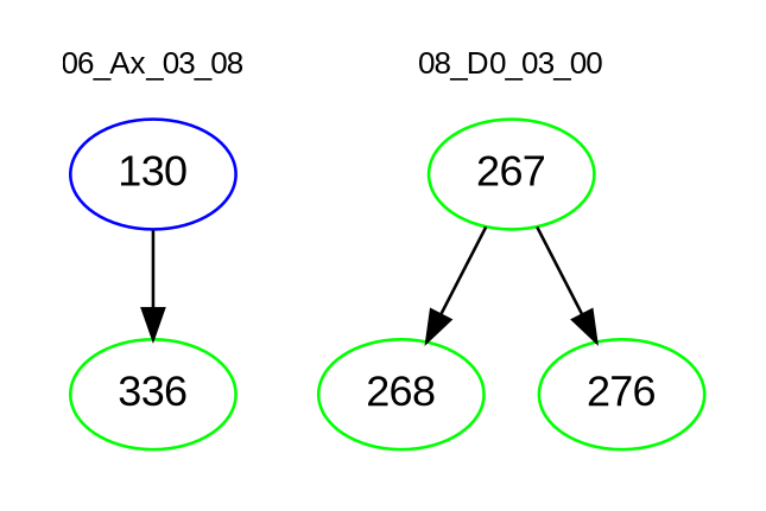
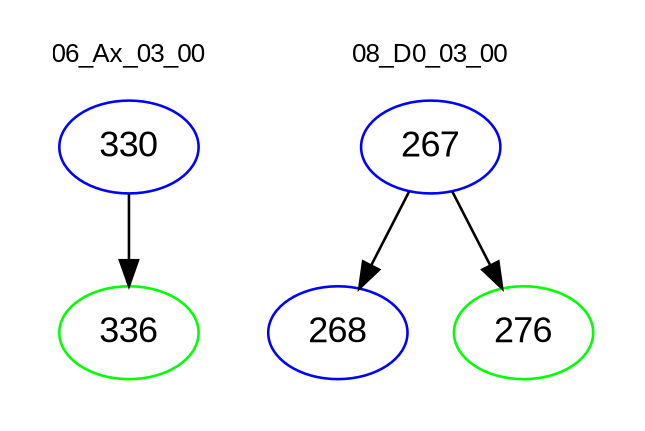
  digraph {
    fontname="Liberation Sans"
    node [color=blue fontname="Liberation Sans"]
    edge [color=black fontname="Liberation Sans"]
-   n1 [label=130]
+   n1 [label=330]
    n2 [color=green label=336]
-   n3 [color=green label=267]
-   n4 [color=green label=268]
+   n3 [label=267]
+   n4 [label=268]
    n5 [color=green label=276]
    subgraph cluster_1 {
      color=white
      fontsize=10
-     label="06_Ax_03_08"
+     label="06_Ax_03_00"
      n1
      n2
    }
    subgraph cluster_2 {
      color=white
      fontsize=10
      label="08_D0_03_00"
      n3
      n4
      n5
    }
    n1 -> n2
    n3 -> n4
    n3 -> n5
  }
